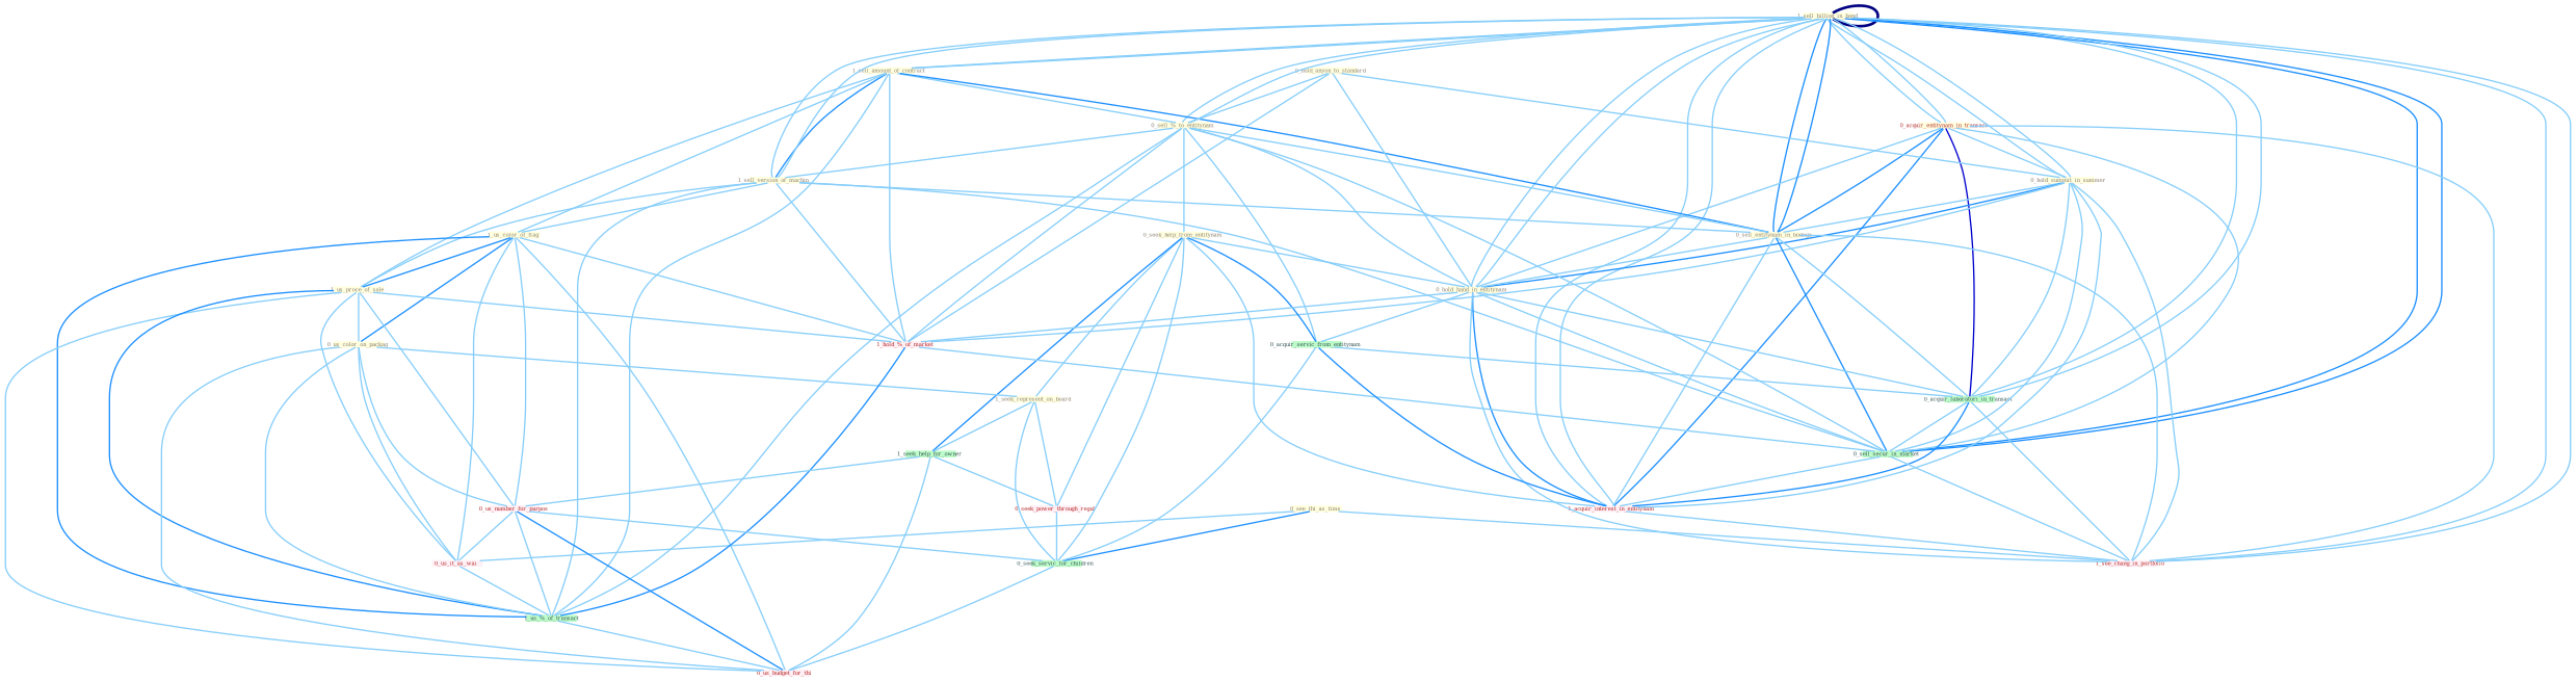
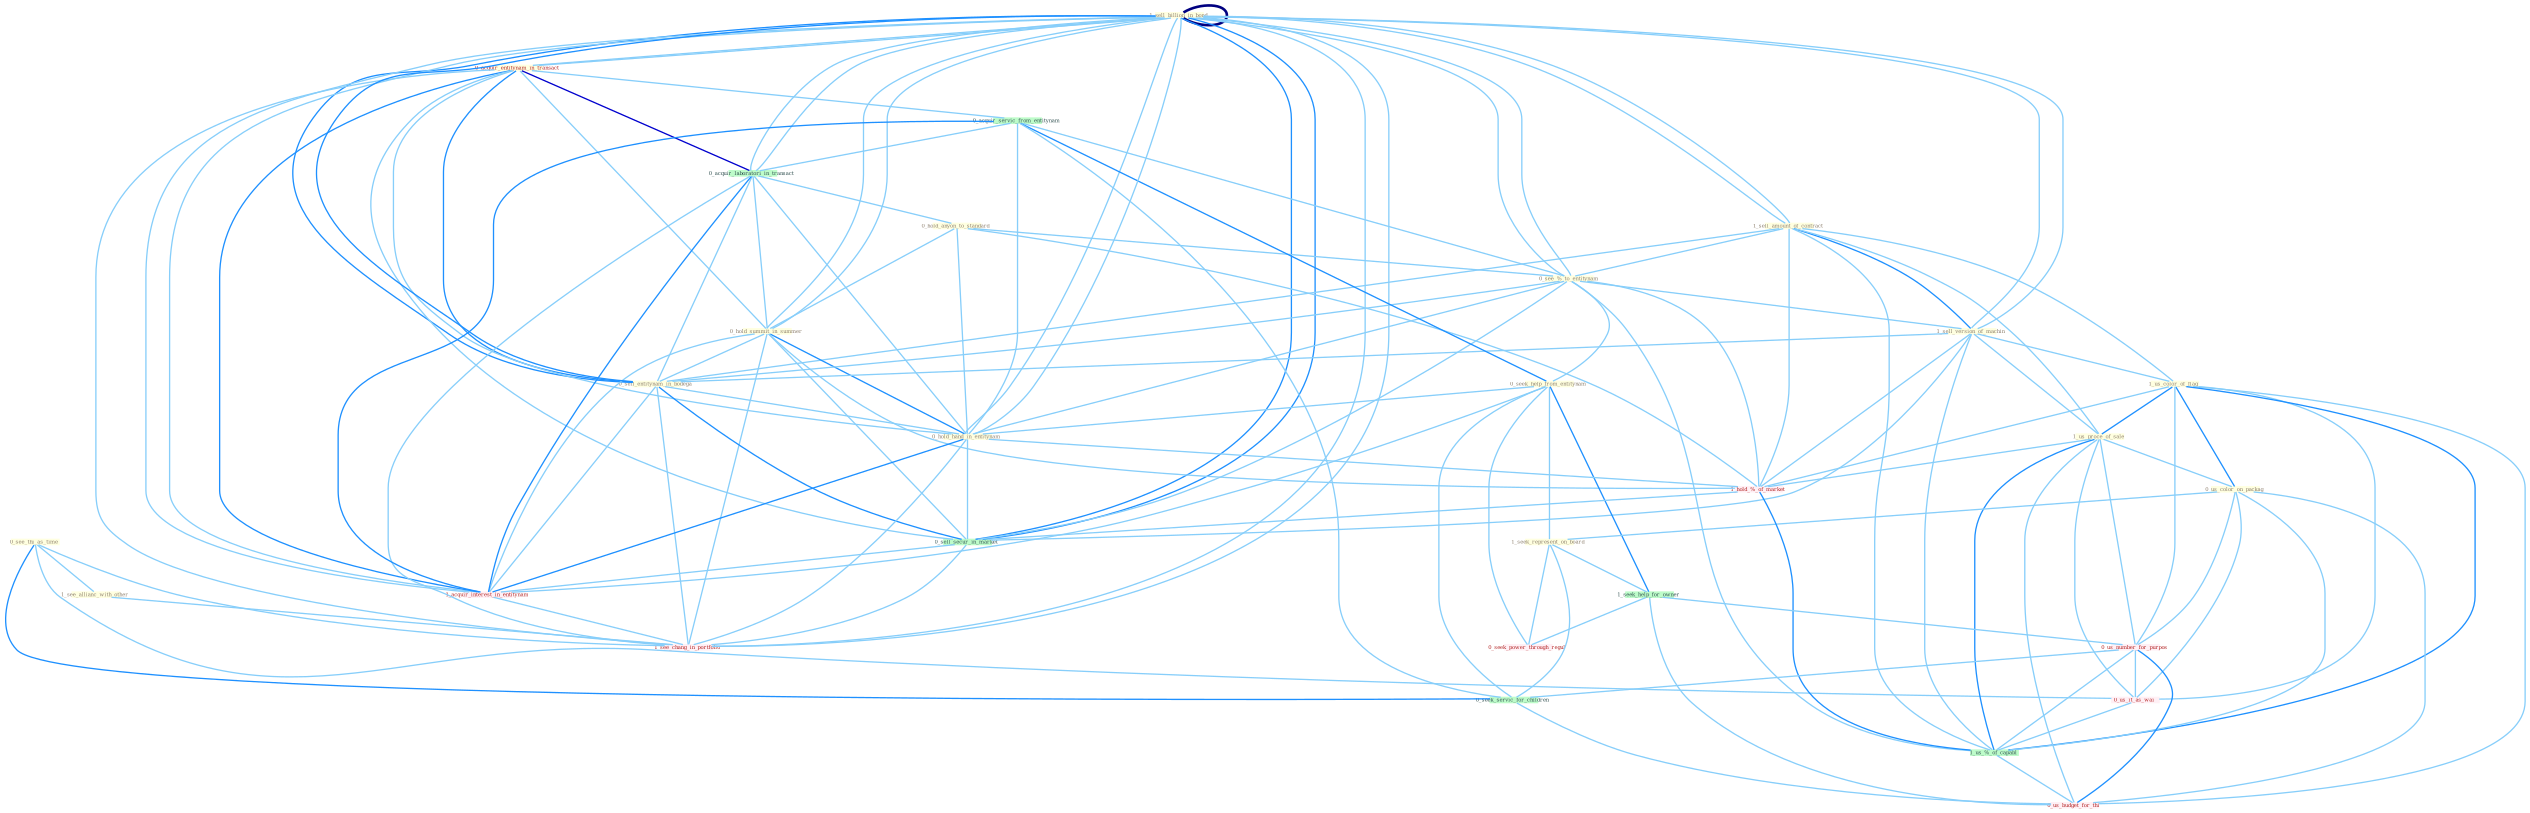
  graph {
    node [color="#ffffe0" fixedsize=true fontcolor="#8b7d6b" fontsize=4 shape=polygon style=filled]
    edge [color="#87cefa" w=1]
    "1_sell_billion_in_bond " [height=.06 width=.5]
    "0_acquir_entitynam_in_transact " [fontcolor="#b22222" height=.06 width=.5]
    "1_sell_amount_of_contract " [height=.06 width=.5]
    "0_hold_anyon_to_standard " [height=.06 width=.5]
    "0_see_thi_as_time " [height=.06 width=.5]
    "0_hold_summit_in_summer " [height=.06 width=.5]
-   "0_sell_%_to_entitynam " [height=.06 width=.5]
+   "0_sell_%_to_entitynam " [height=.06 width=.5 label="0_see_%_to_entitynam"]
    "1_sell_version_of_machin " [height=.06 width=.5]
    "1_us_color_of_flag " [height=.06 width=.5]
    "0_sell_entitynam_in_bodega " [height=.06 width=.5]
    "0_seek_help_from_entitynam " [height=.06 width=.5]
    "0_hold_hand_in_entitynam " [height=.06 width=.5]
+   "1_see_allianc_with_other " [height=.06 width=.5]
    "1_us_proce_of_sale " [height=.06 width=.5]
    "0_us_color_on_packag " [height=.06 width=.5]
    "1_seek_represent_on_board " [height=.06 width=.5]
    "1_hold_%_of_market " [color="#fff0f5" fontcolor="#b22222" height=.06 width=.5]
    "0_seek_power_through_regul " [color="#fff0f5" fontcolor="#b22222" height=.06 width=.5]
    "0_us_number_for_purpos " [color="#fff0f5" fontcolor="#b22222" height=.06 width=.5]
    "0_us_it_as_wai " [color="#fff0f5" fontcolor="#b22222" height=.06 width=.5]
    "1_acquir_interest_in_entitynam " [color="#fff0f5" fontcolor="#b22222" height=.06 width=.5]
    "1_see_chang_in_portfolio " [color="#fff0f5" fontcolor="#b22222" height=.06 width=.5]
    "0_us_budget_for_thi " [color="#fff0f5" fontcolor="#b22222" height=.06 width=.5]
    "0_acquir_laboratori_in_transact " [color="#BDFCC9" fontcolor="#2f4f4f" height=.06 width=.5]
    "0_sell_secur_in_market " [color="#BDFCC9" fontcolor="#2f4f4f" height=.06 width=.5]
    "0_acquir_servic_from_entitynam " [color="#BDFCC9" fontcolor="#2f4f4f" height=.06 width=.5]
-   "1_us_%_of_capabl " [color="#BDFCC9" fontcolor="#2f4f4f" height=.06 width=.5 label="1_us_%_of_transact"]
+   "1_us_%_of_capabl " [color="#BDFCC9" fontcolor="#2f4f4f" height=.06 width=.5]
    "0_seek_servic_for_children " [color="#BDFCC9" fontcolor="#2f4f4f" height=.06 width=.5]
    "1_seek_help_for_owner " [color="#BDFCC9" fontcolor="#2f4f4f" height=.06 width=.5]
    subgraph sub_1 {
      "1_sell_billion_in_bond "
      "0_acquir_entitynam_in_transact "
      "1_sell_amount_of_contract "
      "0_hold_anyon_to_standard "
      "0_see_thi_as_time "
      "0_hold_summit_in_summer "
      "0_sell_%_to_entitynam "
      "1_sell_version_of_machin "
      "1_us_color_of_flag "
      "0_sell_entitynam_in_bodega "
      "0_seek_help_from_entitynam "
      "0_hold_hand_in_entitynam "
+     "1_see_allianc_with_other "
      "1_us_proce_of_sale "
      "0_us_color_on_packag "
      "1_seek_represent_on_board "
    }
    subgraph sub_2 {
      "1_sell_billion_in_bond "
      "1_hold_%_of_market "
      "0_seek_power_through_regul "
      "0_us_number_for_purpos "
      "0_us_it_as_wai "
      "1_acquir_interest_in_entitynam "
      "1_see_chang_in_portfolio "
      "0_us_budget_for_thi "
    }
    "1_sell_billion_in_bond " -- "1_sell_billion_in_bond " [color="#000080" style=bold w=4]
    "1_sell_billion_in_bond " -- "0_acquir_entitynam_in_transact "
    "1_sell_billion_in_bond " -- "1_sell_amount_of_contract "
    "1_sell_billion_in_bond " -- "0_hold_summit_in_summer "
    "1_sell_billion_in_bond " -- "0_sell_%_to_entitynam "
    "1_sell_billion_in_bond " -- "1_sell_version_of_machin "
    "1_sell_billion_in_bond " -- "0_sell_entitynam_in_bodega " [color="#1e90ff" w=2]
    "1_sell_billion_in_bond " -- "0_hold_hand_in_entitynam "
    "1_sell_billion_in_bond " -- "1_acquir_interest_in_entitynam "
    "1_sell_billion_in_bond " -- "1_acquir_interest_in_entitynam "
    "1_sell_billion_in_bond " -- "1_see_chang_in_portfolio "
    "1_sell_billion_in_bond " -- "1_see_chang_in_portfolio "
    "1_sell_billion_in_bond " -- "0_acquir_laboratori_in_transact "
    "1_sell_billion_in_bond " -- "0_sell_secur_in_market " [color="#1e90ff" w=2]
    "1_sell_billion_in_bond " -- "0_sell_secur_in_market " [color="#1e90ff" w=2]
    "0_acquir_entitynam_in_transact " -- "1_sell_billion_in_bond "
    "0_acquir_entitynam_in_transact " -- "0_hold_summit_in_summer "
    "0_acquir_entitynam_in_transact " -- "0_sell_entitynam_in_bodega " [color="#1e90ff" w=2]
    "0_acquir_entitynam_in_transact " -- "0_hold_hand_in_entitynam "
    "0_acquir_entitynam_in_transact " -- "1_acquir_interest_in_entitynam " [color="#1e90ff" w=2]
    "0_acquir_entitynam_in_transact " -- "1_see_chang_in_portfolio "
    "0_acquir_entitynam_in_transact " -- "0_acquir_laboratori_in_transact " [color="#0000cd" w=3]
    "0_acquir_entitynam_in_transact " -- "0_sell_secur_in_market "
+   "0_acquir_entitynam_in_transact " -- "0_acquir_servic_from_entitynam "
    "1_sell_amount_of_contract " -- "1_sell_billion_in_bond "
    "1_sell_amount_of_contract " -- "0_sell_%_to_entitynam "
    "1_sell_amount_of_contract " -- "1_sell_version_of_machin " [color="#1e90ff" w=2]
    "1_sell_amount_of_contract " -- "1_us_color_of_flag "
-   "1_sell_amount_of_contract " -- "0_sell_entitynam_in_bodega " [color="#1e90ff"]
+   "1_sell_amount_of_contract " -- "0_sell_entitynam_in_bodega "
    "1_sell_amount_of_contract " -- "1_us_proce_of_sale "
    "1_sell_amount_of_contract " -- "1_hold_%_of_market "
    "1_sell_amount_of_contract " -- "1_us_%_of_capabl "
    "0_hold_anyon_to_standard " -- "0_hold_summit_in_summer "
    "0_hold_anyon_to_standard " -- "0_sell_%_to_entitynam "
    "0_hold_anyon_to_standard " -- "0_hold_hand_in_entitynam "
    "0_hold_anyon_to_standard " -- "1_hold_%_of_market "
+   "0_see_thi_as_time " -- "1_see_allianc_with_other "
    "0_see_thi_as_time " -- "0_us_it_as_wai "
    "0_see_thi_as_time " -- "1_see_chang_in_portfolio "
    "0_see_thi_as_time " -- "0_seek_servic_for_children " [color="#1e90ff" w=2]
    "0_hold_summit_in_summer " -- "1_sell_billion_in_bond "
    "0_hold_summit_in_summer " -- "0_sell_entitynam_in_bodega "
    "0_hold_summit_in_summer " -- "0_hold_hand_in_entitynam " [color="#1e90ff" w=2]
    "0_hold_summit_in_summer " -- "1_hold_%_of_market "
    "0_hold_summit_in_summer " -- "1_acquir_interest_in_entitynam "
    "0_hold_summit_in_summer " -- "1_see_chang_in_portfolio "
    "0_hold_summit_in_summer " -- "0_acquir_laboratori_in_transact "
    "0_hold_summit_in_summer " -- "0_sell_secur_in_market "
    "0_sell_%_to_entitynam " -- "1_sell_billion_in_bond "
    "0_sell_%_to_entitynam " -- "1_sell_version_of_machin "
    "0_sell_%_to_entitynam " -- "0_sell_entitynam_in_bodega "
    "0_sell_%_to_entitynam " -- "0_seek_help_from_entitynam "
    "0_sell_%_to_entitynam " -- "0_hold_hand_in_entitynam "
    "0_sell_%_to_entitynam " -- "1_hold_%_of_market "
    "0_sell_%_to_entitynam " -- "0_sell_secur_in_market "
    "0_sell_%_to_entitynam " -- "0_acquir_servic_from_entitynam "
    "0_sell_%_to_entitynam " -- "1_us_%_of_capabl "
    "1_sell_version_of_machin " -- "1_sell_billion_in_bond "
    "1_sell_version_of_machin " -- "1_us_color_of_flag "
    "1_sell_version_of_machin " -- "0_sell_entitynam_in_bodega "
    "1_sell_version_of_machin " -- "1_us_proce_of_sale "
    "1_sell_version_of_machin " -- "1_hold_%_of_market "
    "1_sell_version_of_machin " -- "0_sell_secur_in_market "
    "1_sell_version_of_machin " -- "1_us_%_of_capabl "
    "1_us_color_of_flag " -- "1_us_proce_of_sale " [color="#1e90ff" w=2]
    "1_us_color_of_flag " -- "0_us_color_on_packag " [color="#1e90ff" w=2]
    "1_us_color_of_flag " -- "1_hold_%_of_market "
    "1_us_color_of_flag " -- "0_us_number_for_purpos "
    "1_us_color_of_flag " -- "0_us_it_as_wai "
    "1_us_color_of_flag " -- "0_us_budget_for_thi "
    "1_us_color_of_flag " -- "1_us_%_of_capabl " [color="#1e90ff" w=2]
    "0_sell_entitynam_in_bodega " -- "1_sell_billion_in_bond " [color="#1e90ff" w=2]
    "0_sell_entitynam_in_bodega " -- "0_hold_hand_in_entitynam "
    "0_sell_entitynam_in_bodega " -- "1_acquir_interest_in_entitynam "
    "0_sell_entitynam_in_bodega " -- "1_see_chang_in_portfolio "
    "0_sell_entitynam_in_bodega " -- "0_acquir_laboratori_in_transact "
    "0_sell_entitynam_in_bodega " -- "0_sell_secur_in_market " [color="#1e90ff" w=2]
    "0_seek_help_from_entitynam " -- "0_hold_hand_in_entitynam "
    "0_seek_help_from_entitynam " -- "1_seek_represent_on_board "
    "0_seek_help_from_entitynam " -- "0_seek_power_through_regul "
    "0_seek_help_from_entitynam " -- "1_acquir_interest_in_entitynam "
    "0_seek_help_from_entitynam " -- "0_acquir_servic_from_entitynam " [color="#1e90ff" w=2]
    "0_seek_help_from_entitynam " -- "0_seek_servic_for_children "
    "0_seek_help_from_entitynam " -- "1_seek_help_for_owner " [color="#1e90ff" w=2]
    "0_hold_hand_in_entitynam " -- "1_sell_billion_in_bond "
    "0_hold_hand_in_entitynam " -- "1_hold_%_of_market "
    "0_hold_hand_in_entitynam " -- "1_acquir_interest_in_entitynam " [color="#1e90ff" w=2]
    "0_hold_hand_in_entitynam " -- "1_see_chang_in_portfolio "
    "0_hold_hand_in_entitynam " -- "0_acquir_laboratori_in_transact "
    "0_hold_hand_in_entitynam " -- "0_sell_secur_in_market "
    "0_hold_hand_in_entitynam " -- "0_acquir_servic_from_entitynam "
+   "1_see_allianc_with_other " -- "1_see_chang_in_portfolio "
    "1_us_proce_of_sale " -- "0_us_color_on_packag "
    "1_us_proce_of_sale " -- "1_hold_%_of_market "
    "1_us_proce_of_sale " -- "0_us_number_for_purpos "
    "1_us_proce_of_sale " -- "0_us_it_as_wai "
    "1_us_proce_of_sale " -- "0_us_budget_for_thi "
    "1_us_proce_of_sale " -- "1_us_%_of_capabl " [color="#1e90ff" w=2]
    "0_us_color_on_packag " -- "1_seek_represent_on_board "
    "0_us_color_on_packag " -- "0_us_number_for_purpos "
    "0_us_color_on_packag " -- "0_us_it_as_wai "
    "0_us_color_on_packag " -- "0_us_budget_for_thi "
    "0_us_color_on_packag " -- "1_us_%_of_capabl "
    "1_seek_represent_on_board " -- "0_seek_power_through_regul "
    "1_seek_represent_on_board " -- "0_seek_servic_for_children "
    "1_seek_represent_on_board " -- "1_seek_help_for_owner "
    "1_hold_%_of_market " -- "0_sell_secur_in_market "
    "1_hold_%_of_market " -- "1_us_%_of_capabl " [color="#1e90ff" w=2]
-   "0_seek_power_through_regul " -- "0_seek_servic_for_children "
    "0_us_number_for_purpos " -- "0_us_it_as_wai "
    "0_us_number_for_purpos " -- "0_us_budget_for_thi " [color="#1e90ff" w=2]
    "0_us_number_for_purpos " -- "1_us_%_of_capabl "
    "0_us_number_for_purpos " -- "0_seek_servic_for_children "
    "0_us_it_as_wai " -- "1_us_%_of_capabl "
    "1_acquir_interest_in_entitynam " -- "1_see_chang_in_portfolio "
    "0_acquir_laboratori_in_transact " -- "1_sell_billion_in_bond "
    "0_acquir_laboratori_in_transact " -- "1_acquir_interest_in_entitynam " [color="#1e90ff" w=2]
    "0_acquir_laboratori_in_transact " -- "1_see_chang_in_portfolio "
-   "0_acquir_laboratori_in_transact " -- "0_sell_secur_in_market "
+   "0_acquir_laboratori_in_transact " -- "0_hold_anyon_to_standard "
    "0_sell_secur_in_market " -- "1_acquir_interest_in_entitynam "
    "0_sell_secur_in_market " -- "1_see_chang_in_portfolio "
    "0_acquir_servic_from_entitynam " -- "1_acquir_interest_in_entitynam " [color="#1e90ff" w=2]
    "0_acquir_servic_from_entitynam " -- "0_acquir_laboratori_in_transact "
    "0_acquir_servic_from_entitynam " -- "0_seek_servic_for_children "
    "1_us_%_of_capabl " -- "0_us_budget_for_thi "
    "0_seek_servic_for_children " -- "0_us_budget_for_thi "
    "1_seek_help_for_owner " -- "0_seek_power_through_regul "
    "1_seek_help_for_owner " -- "0_us_number_for_purpos "
    "1_seek_help_for_owner " -- "0_us_budget_for_thi "
  }
